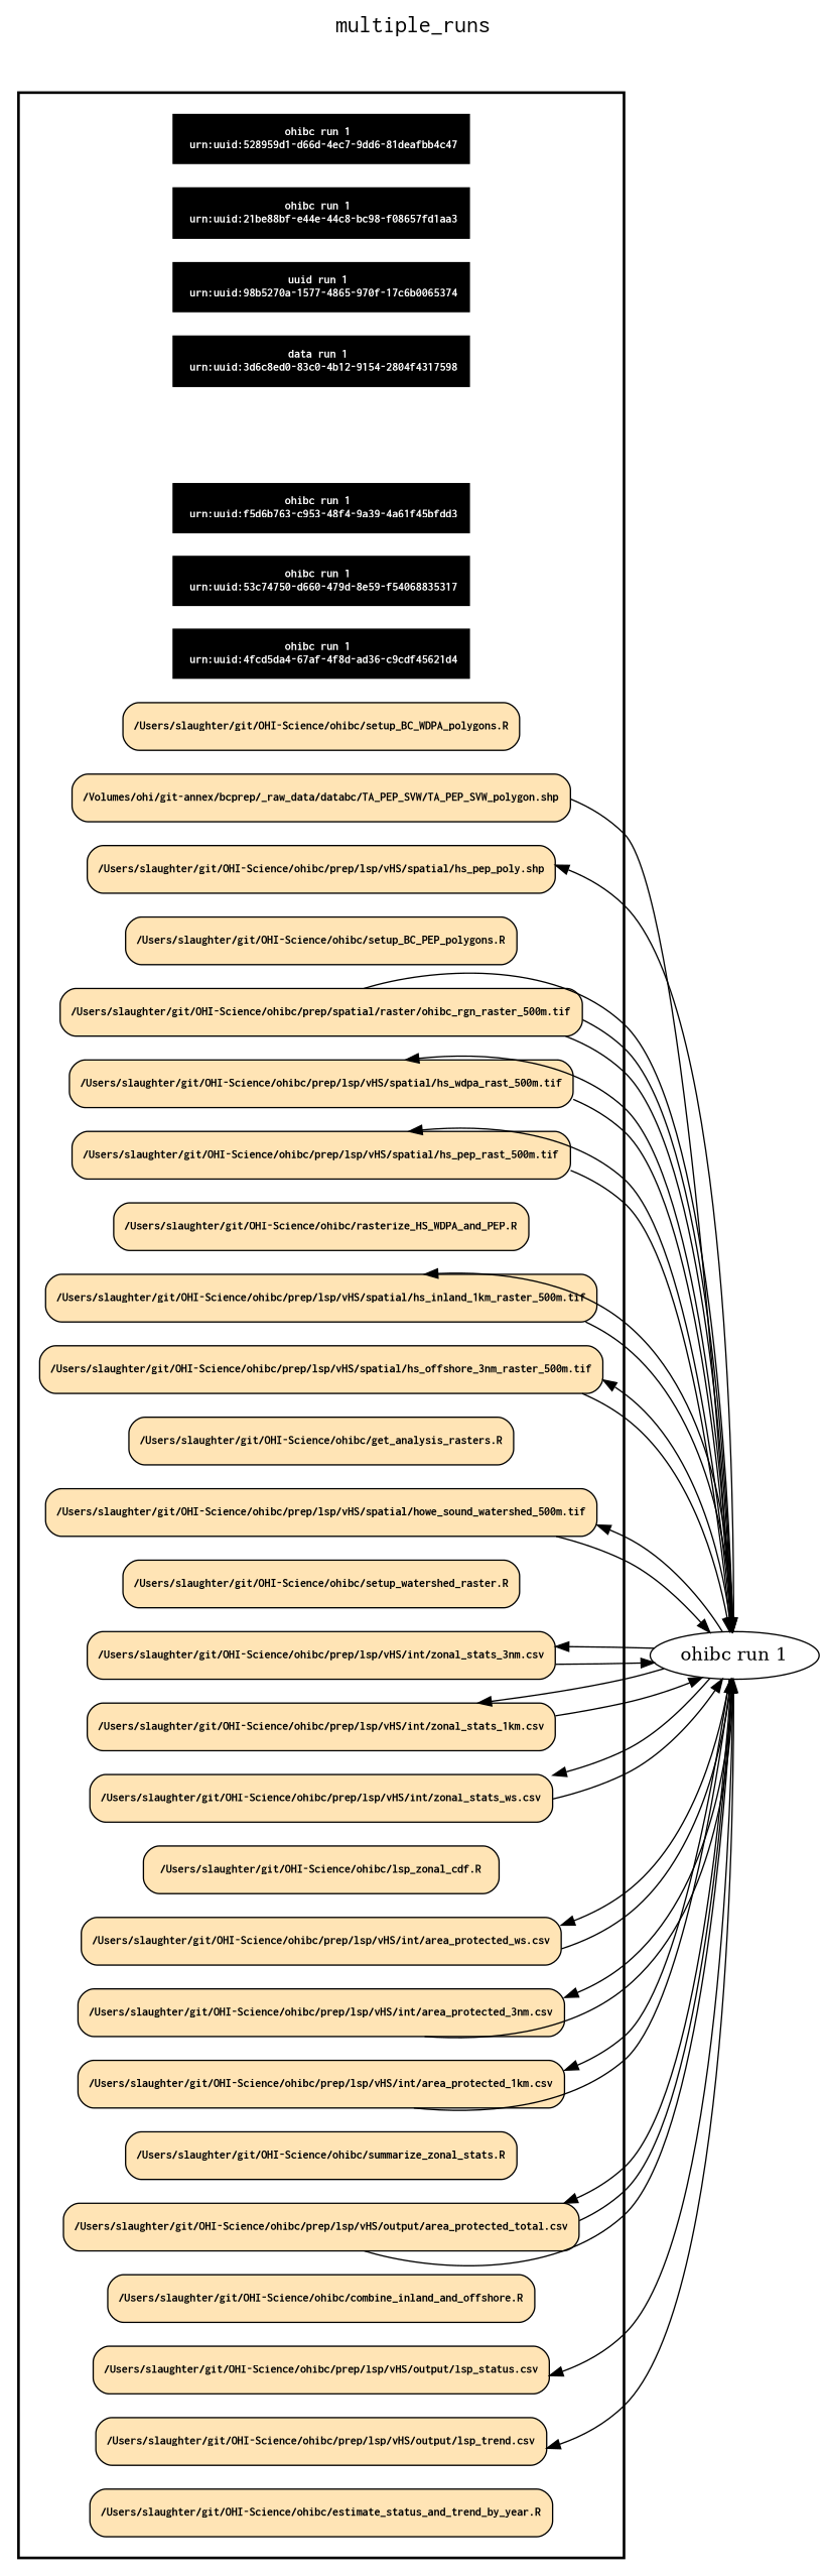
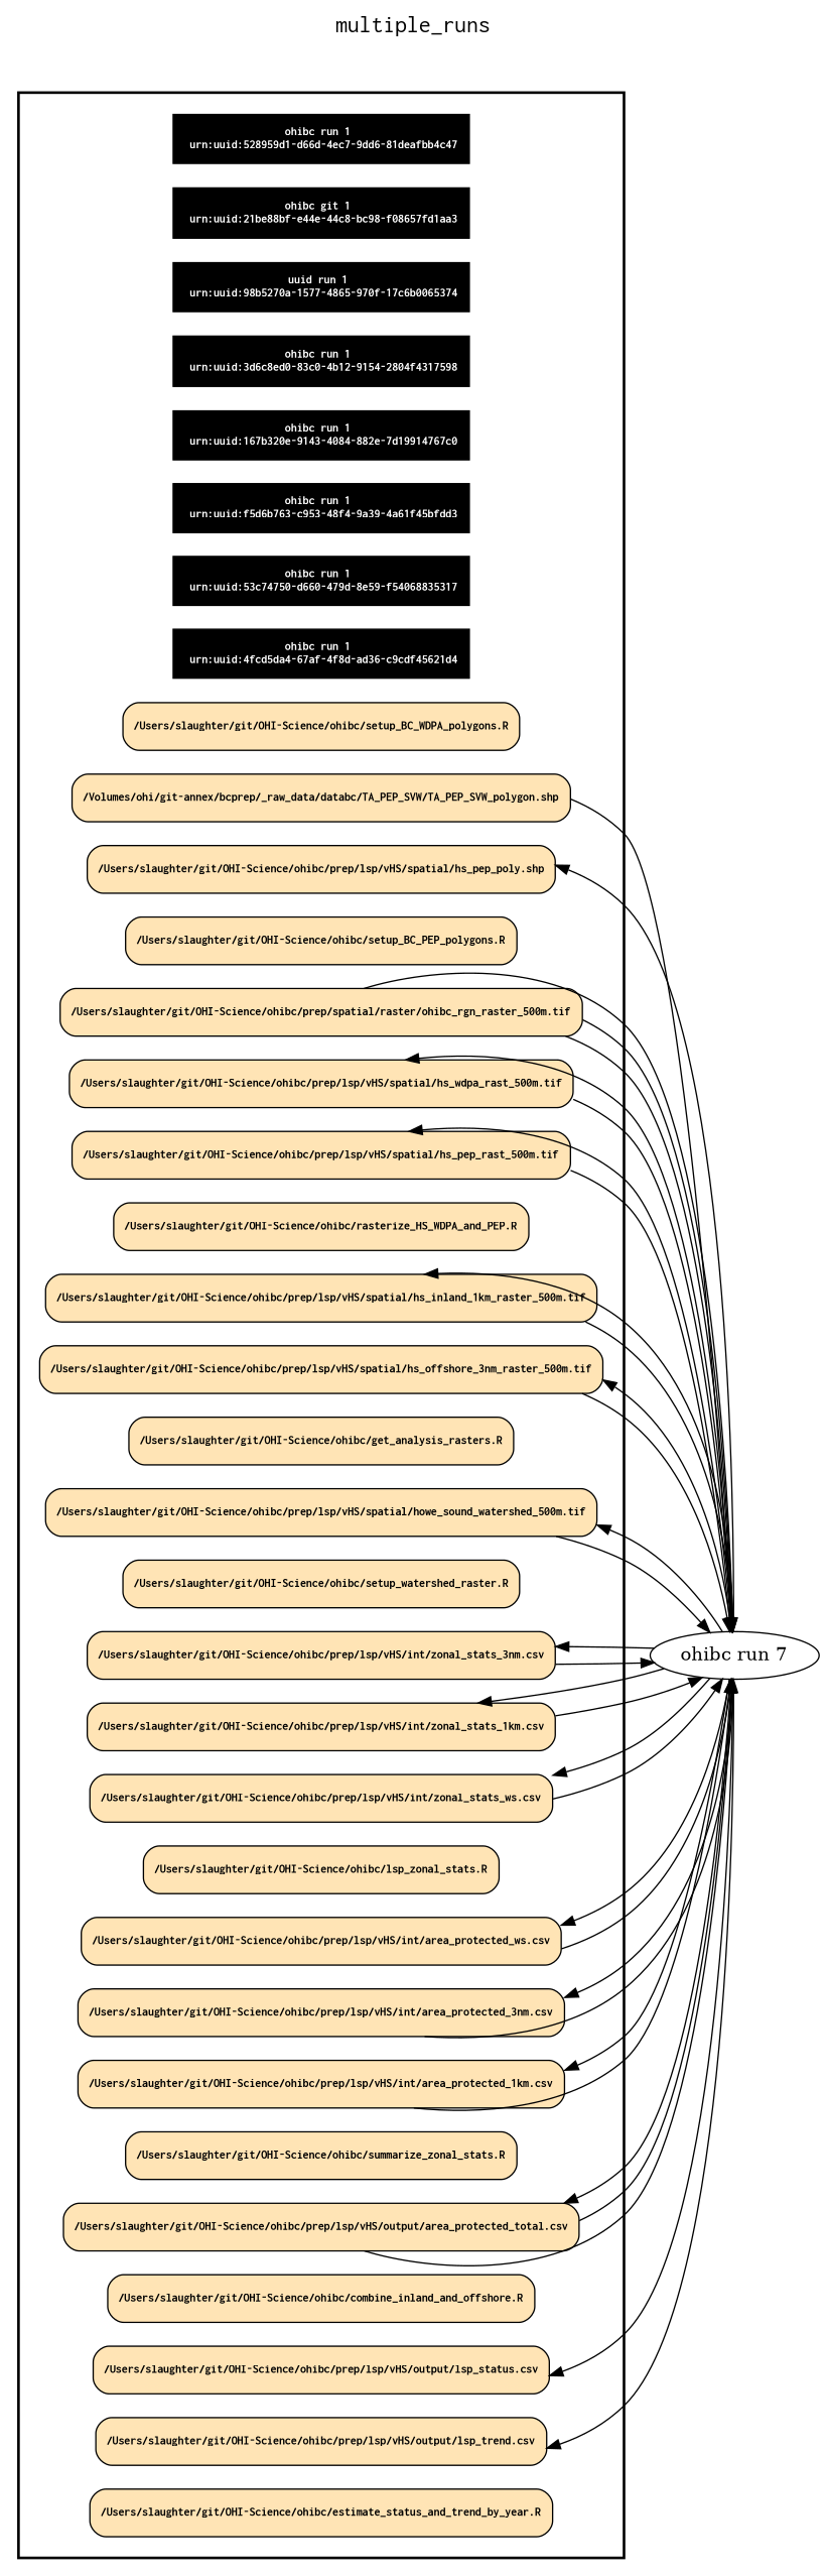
  digraph {
    fontname=Courier
    fontsize=18
    label=multiple_runs
    labelloc=t
    rankdir=LR
    node [fillcolor="#FFE4B5" fontcolor=black fontname="Courier-Bold" fontsize=9 peripheries=1 shape=box style="rounded,filled"]
    n1 [fillcolor=black fontcolor=white label="ohibc run 1 \n urn:uuid:528959d1-d66d-4ec7-9dd6-81deafbb4c47" shape=record style=filled]
-   n2 [fillcolor=black fontcolor=white label="ohibc run 1 \n urn:uuid:21be88bf-e44e-44c8-bc98-f08657fd1aa3" shape=record style=filled]
+   n2 [fillcolor=black fontcolor=white label="ohibc git 1 \n urn:uuid:21be88bf-e44e-44c8-bc98-f08657fd1aa3" shape=record style=filled]
    n3 [fillcolor=black fontcolor=white label="uuid run 1 \n urn:uuid:98b5270a-1577-4865-970f-17c6b0065374" shape=record style=filled]
-   n4 [fillcolor=black fontcolor=white label="data run 1 \n urn:uuid:3d6c8ed0-83c0-4b12-9154-2804f4317598" shape=record style=filled]
+   n4 [fillcolor=black fontcolor=white label="ohibc run 1 \n urn:uuid:3d6c8ed0-83c0-4b12-9154-2804f4317598" shape=record style=filled]
+   n5 [fillcolor=black fontcolor=white label="ohibc run 1 \n urn:uuid:167b320e-9143-4084-882e-7d19914767c0" shape=record style=filled]
    n6 [fillcolor=black fontcolor=white label="ohibc run 1 \n urn:uuid:f5d6b763-c953-48f4-9a39-4a61f45bfdd3" shape=record style=filled]
    n7 [fillcolor=black fontcolor=white label="ohibc run 1 \n urn:uuid:53c74750-d660-479d-8e59-f54068835317" shape=record style=filled]
    n8 [fillcolor=black fontcolor=white label="ohibc run 1 \n urn:uuid:4fcd5da4-67af-4f8d-ad36-c9cdf45621d4" shape=record style=filled]
    "/Users/slaughter/git/OHI-Science/ohibc/setup_BC_WDPA_polygons.R"
    "/Volumes/ohi/git-annex/bcprep/_raw_data/databc/TA_PEP_SVW/TA_PEP_SVW_polygon.shp"
    "/Users/slaughter/git/OHI-Science/ohibc/prep/lsp/vHS/spatial/hs_pep_poly.shp"
    "/Users/slaughter/git/OHI-Science/ohibc/setup_BC_PEP_polygons.R"
    "/Users/slaughter/git/OHI-Science/ohibc/prep/spatial/raster/ohibc_rgn_raster_500m.tif"
    "/Users/slaughter/git/OHI-Science/ohibc/prep/lsp/vHS/spatial/hs_wdpa_rast_500m.tif"
    "/Users/slaughter/git/OHI-Science/ohibc/prep/lsp/vHS/spatial/hs_pep_rast_500m.tif"
    "/Users/slaughter/git/OHI-Science/ohibc/rasterize_HS_WDPA_and_PEP.R"
    "/Users/slaughter/git/OHI-Science/ohibc/prep/lsp/vHS/spatial/hs_inland_1km_raster_500m.tif"
    "/Users/slaughter/git/OHI-Science/ohibc/prep/lsp/vHS/spatial/hs_offshore_3nm_raster_500m.tif"
    "/Users/slaughter/git/OHI-Science/ohibc/get_analysis_rasters.R"
    "/Users/slaughter/git/OHI-Science/ohibc/prep/lsp/vHS/spatial/howe_sound_watershed_500m.tif"
    "/Users/slaughter/git/OHI-Science/ohibc/setup_watershed_raster.R"
    "/Users/slaughter/git/OHI-Science/ohibc/prep/lsp/vHS/int/zonal_stats_3nm.csv"
    "/Users/slaughter/git/OHI-Science/ohibc/prep/lsp/vHS/int/zonal_stats_1km.csv"
    "/Users/slaughter/git/OHI-Science/ohibc/prep/lsp/vHS/int/zonal_stats_ws.csv"
-   "/Users/slaughter/git/OHI-Science/ohibc/lsp_zonal_stats.R" [label="/Users/slaughter/git/OHI-Science/ohibc/lsp_zonal_cdf.R"]
+   "/Users/slaughter/git/OHI-Science/ohibc/lsp_zonal_stats.R"
    "/Users/slaughter/git/OHI-Science/ohibc/prep/lsp/vHS/int/area_protected_ws.csv"
    "/Users/slaughter/git/OHI-Science/ohibc/prep/lsp/vHS/int/area_protected_3nm.csv"
    "/Users/slaughter/git/OHI-Science/ohibc/prep/lsp/vHS/int/area_protected_1km.csv"
    "/Users/slaughter/git/OHI-Science/ohibc/summarize_zonal_stats.R"
    "/Users/slaughter/git/OHI-Science/ohibc/prep/lsp/vHS/output/area_protected_total.csv"
    "/Users/slaughter/git/OHI-Science/ohibc/combine_inland_and_offshore.R"
    "/Users/slaughter/git/OHI-Science/ohibc/prep/lsp/vHS/output/lsp_status.csv"
    "/Users/slaughter/git/OHI-Science/ohibc/prep/lsp/vHS/output/lsp_trend.csv"
    "/Users/slaughter/git/OHI-Science/ohibc/estimate_status_and_trend_by_year.R"
-   "ohibc run 1" [fillcolor="" fontcolor="" fontname="" fontsize="" peripheries="" shape="" style=""]
+   "ohibc run 1" [label="ohibc run 7" fillcolor="" fontcolor="" fontname="" fontsize="" peripheries="" shape="" style=""]
    subgraph cluster_1 {
      color=black
      label=""
      penwidth=2
      subgraph cluster_2 {
        color=white
        label=""
        penwidth=2
        n1
        n2
        n3
        n4
+       n5
        n6
        n7
        n8
        "/Users/slaughter/git/OHI-Science/ohibc/setup_BC_WDPA_polygons.R"
        "/Volumes/ohi/git-annex/bcprep/_raw_data/databc/TA_PEP_SVW/TA_PEP_SVW_polygon.shp"
        "/Users/slaughter/git/OHI-Science/ohibc/prep/lsp/vHS/spatial/hs_pep_poly.shp"
        "/Users/slaughter/git/OHI-Science/ohibc/setup_BC_PEP_polygons.R"
        "/Users/slaughter/git/OHI-Science/ohibc/prep/spatial/raster/ohibc_rgn_raster_500m.tif"
        "/Users/slaughter/git/OHI-Science/ohibc/prep/lsp/vHS/spatial/hs_wdpa_rast_500m.tif"
        "/Users/slaughter/git/OHI-Science/ohibc/prep/lsp/vHS/spatial/hs_pep_rast_500m.tif"
        "/Users/slaughter/git/OHI-Science/ohibc/rasterize_HS_WDPA_and_PEP.R"
        "/Users/slaughter/git/OHI-Science/ohibc/prep/lsp/vHS/spatial/hs_inland_1km_raster_500m.tif"
        "/Users/slaughter/git/OHI-Science/ohibc/prep/lsp/vHS/spatial/hs_offshore_3nm_raster_500m.tif"
        "/Users/slaughter/git/OHI-Science/ohibc/get_analysis_rasters.R"
        "/Users/slaughter/git/OHI-Science/ohibc/prep/lsp/vHS/spatial/howe_sound_watershed_500m.tif"
        "/Users/slaughter/git/OHI-Science/ohibc/setup_watershed_raster.R"
        "/Users/slaughter/git/OHI-Science/ohibc/prep/lsp/vHS/int/zonal_stats_3nm.csv"
        "/Users/slaughter/git/OHI-Science/ohibc/prep/lsp/vHS/int/zonal_stats_1km.csv"
        "/Users/slaughter/git/OHI-Science/ohibc/prep/lsp/vHS/int/zonal_stats_ws.csv"
        "/Users/slaughter/git/OHI-Science/ohibc/lsp_zonal_stats.R"
        "/Users/slaughter/git/OHI-Science/ohibc/prep/lsp/vHS/int/area_protected_ws.csv"
        "/Users/slaughter/git/OHI-Science/ohibc/prep/lsp/vHS/int/area_protected_3nm.csv"
        "/Users/slaughter/git/OHI-Science/ohibc/prep/lsp/vHS/int/area_protected_1km.csv"
        "/Users/slaughter/git/OHI-Science/ohibc/summarize_zonal_stats.R"
        "/Users/slaughter/git/OHI-Science/ohibc/prep/lsp/vHS/output/area_protected_total.csv"
        "/Users/slaughter/git/OHI-Science/ohibc/combine_inland_and_offshore.R"
        "/Users/slaughter/git/OHI-Science/ohibc/prep/lsp/vHS/output/lsp_status.csv"
        "/Users/slaughter/git/OHI-Science/ohibc/prep/lsp/vHS/output/lsp_trend.csv"
        "/Users/slaughter/git/OHI-Science/ohibc/estimate_status_and_trend_by_year.R"
      }
    }
    "/Volumes/ohi/git-annex/bcprep/_raw_data/databc/TA_PEP_SVW/TA_PEP_SVW_polygon.shp" -> "ohibc run 1"
    "/Users/slaughter/git/OHI-Science/ohibc/prep/spatial/raster/ohibc_rgn_raster_500m.tif" -> "ohibc run 1"
    "/Users/slaughter/git/OHI-Science/ohibc/prep/spatial/raster/ohibc_rgn_raster_500m.tif" -> "ohibc run 1"
    "/Users/slaughter/git/OHI-Science/ohibc/prep/spatial/raster/ohibc_rgn_raster_500m.tif" -> "ohibc run 1"
    "/Users/slaughter/git/OHI-Science/ohibc/prep/lsp/vHS/spatial/hs_wdpa_rast_500m.tif" -> "ohibc run 1"
    "/Users/slaughter/git/OHI-Science/ohibc/prep/lsp/vHS/spatial/hs_pep_rast_500m.tif" -> "ohibc run 1"
    "/Users/slaughter/git/OHI-Science/ohibc/prep/lsp/vHS/spatial/hs_inland_1km_raster_500m.tif" -> "ohibc run 1"
    "/Users/slaughter/git/OHI-Science/ohibc/prep/lsp/vHS/spatial/hs_offshore_3nm_raster_500m.tif" -> "ohibc run 1"
    "/Users/slaughter/git/OHI-Science/ohibc/prep/lsp/vHS/spatial/howe_sound_watershed_500m.tif" -> "ohibc run 1"
    "/Users/slaughter/git/OHI-Science/ohibc/prep/lsp/vHS/int/zonal_stats_3nm.csv" -> "ohibc run 1"
    "/Users/slaughter/git/OHI-Science/ohibc/prep/lsp/vHS/int/zonal_stats_1km.csv" -> "ohibc run 1"
    "/Users/slaughter/git/OHI-Science/ohibc/prep/lsp/vHS/int/zonal_stats_ws.csv" -> "ohibc run 1"
    "/Users/slaughter/git/OHI-Science/ohibc/prep/lsp/vHS/int/area_protected_ws.csv" -> "ohibc run 1"
    "/Users/slaughter/git/OHI-Science/ohibc/prep/lsp/vHS/int/area_protected_3nm.csv" -> "ohibc run 1"
    "/Users/slaughter/git/OHI-Science/ohibc/prep/lsp/vHS/int/area_protected_1km.csv" -> "ohibc run 1"
    "/Users/slaughter/git/OHI-Science/ohibc/prep/lsp/vHS/output/area_protected_total.csv" -> "ohibc run 1"
    "/Users/slaughter/git/OHI-Science/ohibc/prep/lsp/vHS/output/area_protected_total.csv" -> "ohibc run 1"
    "ohibc run 1" -> "/Users/slaughter/git/OHI-Science/ohibc/prep/lsp/vHS/spatial/hs_pep_poly.shp"
    "ohibc run 1" -> "/Users/slaughter/git/OHI-Science/ohibc/prep/lsp/vHS/spatial/hs_wdpa_rast_500m.tif"
    "ohibc run 1" -> "/Users/slaughter/git/OHI-Science/ohibc/prep/lsp/vHS/spatial/hs_pep_rast_500m.tif"
    "ohibc run 1" -> "/Users/slaughter/git/OHI-Science/ohibc/prep/lsp/vHS/spatial/hs_inland_1km_raster_500m.tif"
    "ohibc run 1" -> "/Users/slaughter/git/OHI-Science/ohibc/prep/lsp/vHS/spatial/hs_offshore_3nm_raster_500m.tif"
    "ohibc run 1" -> "/Users/slaughter/git/OHI-Science/ohibc/prep/lsp/vHS/spatial/howe_sound_watershed_500m.tif"
    "ohibc run 1" -> "/Users/slaughter/git/OHI-Science/ohibc/prep/lsp/vHS/int/zonal_stats_3nm.csv"
    "ohibc run 1" -> "/Users/slaughter/git/OHI-Science/ohibc/prep/lsp/vHS/int/zonal_stats_1km.csv"
    "ohibc run 1" -> "/Users/slaughter/git/OHI-Science/ohibc/prep/lsp/vHS/int/zonal_stats_ws.csv"
    "ohibc run 1" -> "/Users/slaughter/git/OHI-Science/ohibc/prep/lsp/vHS/int/area_protected_ws.csv"
    "ohibc run 1" -> "/Users/slaughter/git/OHI-Science/ohibc/prep/lsp/vHS/int/area_protected_3nm.csv"
    "ohibc run 1" -> "/Users/slaughter/git/OHI-Science/ohibc/prep/lsp/vHS/int/area_protected_1km.csv"
    "ohibc run 1" -> "/Users/slaughter/git/OHI-Science/ohibc/prep/lsp/vHS/output/area_protected_total.csv"
    "ohibc run 1" -> "/Users/slaughter/git/OHI-Science/ohibc/prep/lsp/vHS/output/lsp_status.csv"
    "ohibc run 1" -> "/Users/slaughter/git/OHI-Science/ohibc/prep/lsp/vHS/output/lsp_trend.csv"
  }
